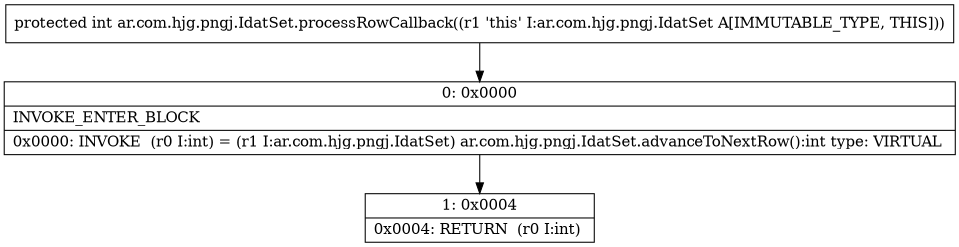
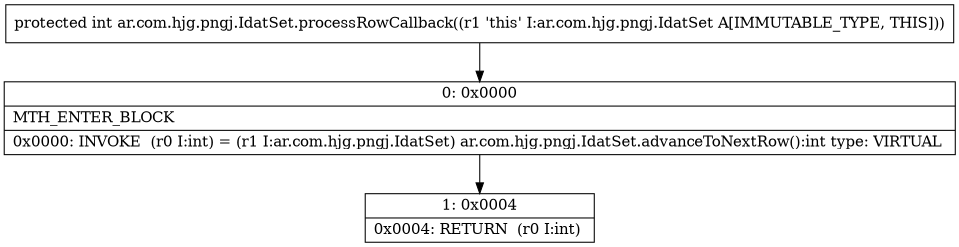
  digraph {
    node [shape=record]
-   n1 [label="{0\:\ 0x0000|INVOKE_ENTER_BLOCK\l|0x0000: INVOKE  (r0 I:int) = (r1 I:ar.com.hjg.pngj.IdatSet) ar.com.hjg.pngj.IdatSet.advanceToNextRow():int type: VIRTUAL \l}"]
+   n1 [label="{0\:\ 0x0000|MTH_ENTER_BLOCK\l|0x0000: INVOKE  (r0 I:int) = (r1 I:ar.com.hjg.pngj.IdatSet) ar.com.hjg.pngj.IdatSet.advanceToNextRow():int type: VIRTUAL \l}"]
    n2 [label="{1\:\ 0x0004|0x0004: RETURN  (r0 I:int) \l}"]
    n3 [label="{protected int ar.com.hjg.pngj.IdatSet.processRowCallback((r1 'this' I:ar.com.hjg.pngj.IdatSet A[IMMUTABLE_TYPE, THIS])) }"]
    n1 -> n2
    n3 -> n1
  }
